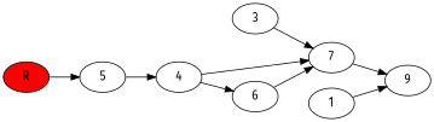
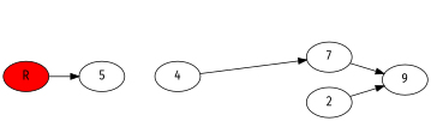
  digraph {
    fontname="Fira Sans"
    rankdir=LR
    node [fontname="Fira Sans"]
    edge [fontname="Fira Sans"]
-   3
    7
-   2 [label=1]
+   2
    9
-   6
    4
    5
    R [fillcolor="#ff0000" style=filled]
-   3 -> 7
    7 -> 9
    2 -> 9
-   6 -> 7
    4 -> 7
-   4 -> 6
-   5 -> 4
    R -> 5
  }
